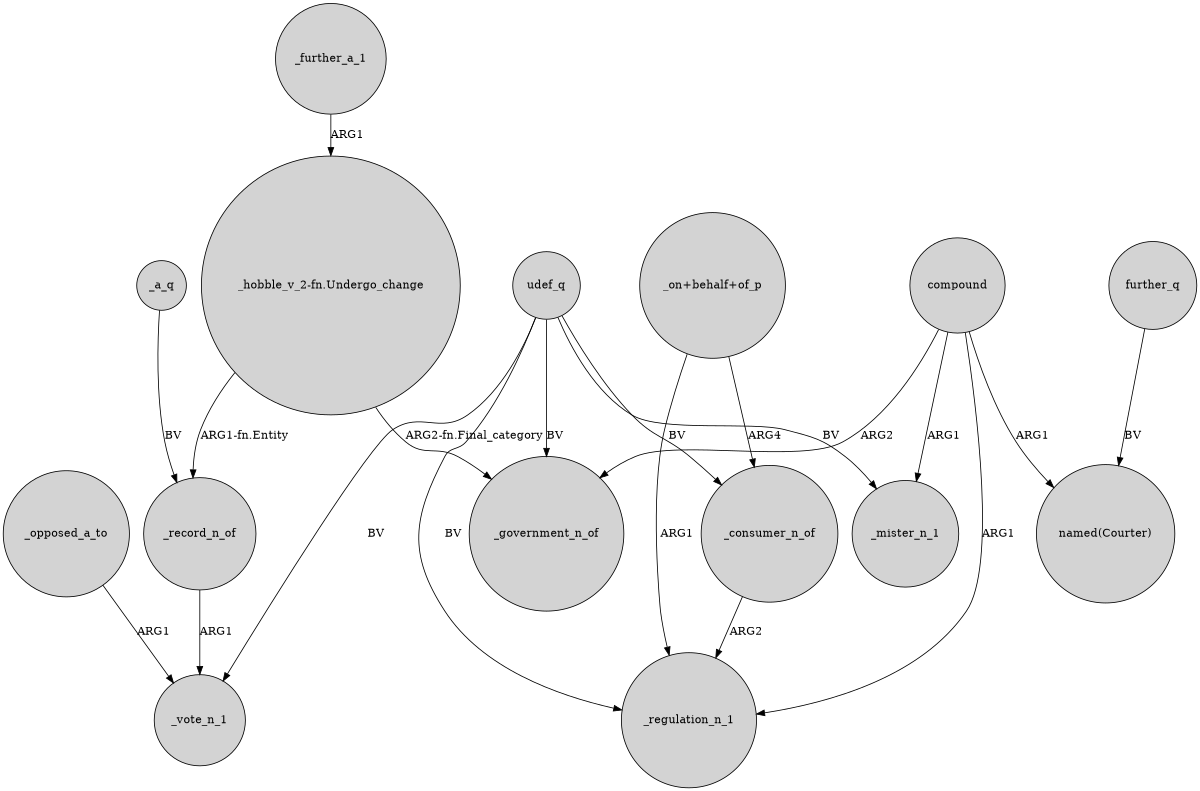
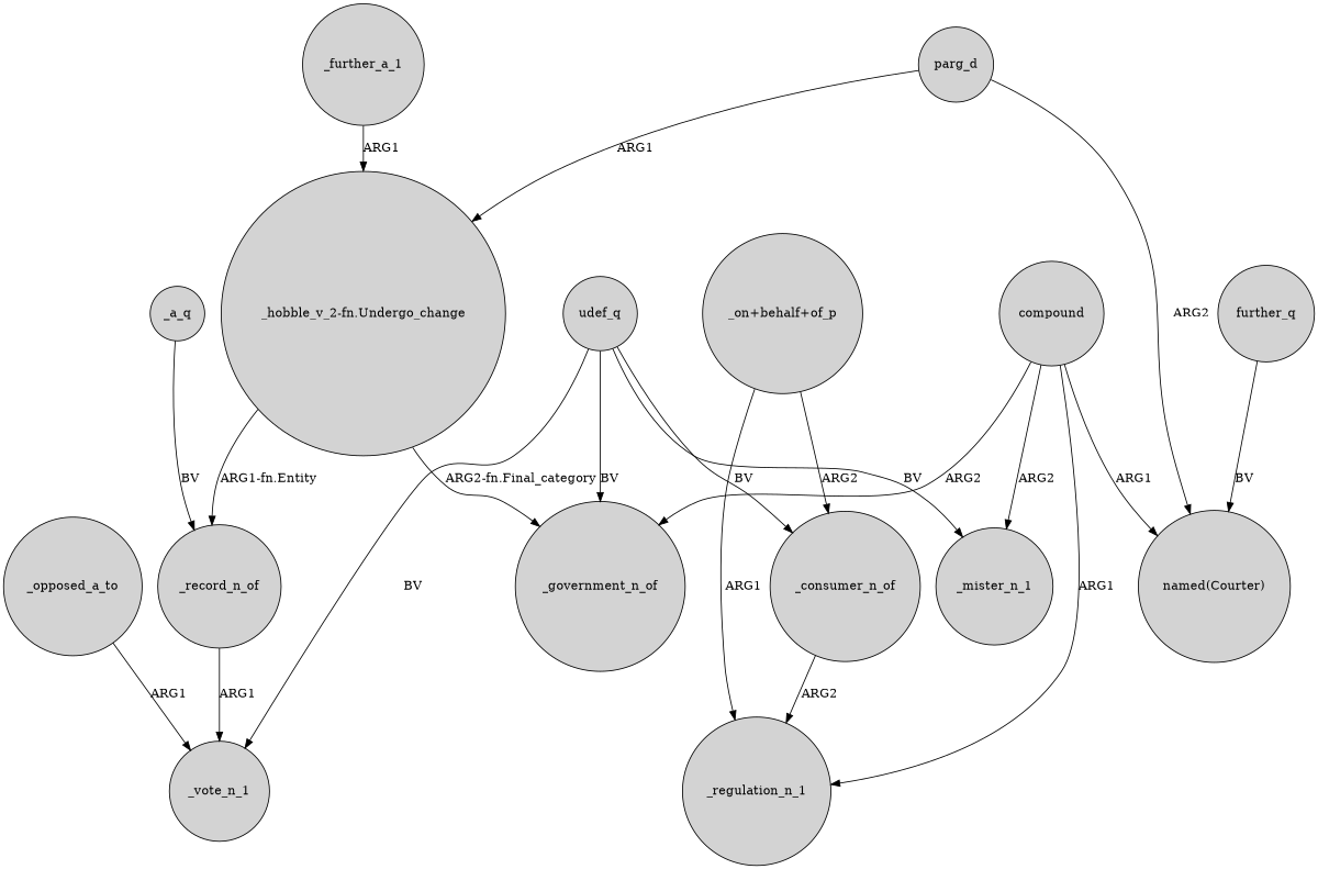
  digraph {
    node [shape=circle style=filled]
    _opposed_a_to
    _vote_n_1
    _a_q
    _record_n_of
    compound
    _regulation_n_1
    _mister_n_1
    _government_n_of
    "named(Courter)"
+   parg_d
    "_hobble_v_2-fn.Undergo_change"
    _further_a_1
    udef_q
    _consumer_n_of
    n15 [label=further_q]
    "_on+behalf+of_p"
    _opposed_a_to -> _vote_n_1 [label=ARG1]
    _a_q -> _record_n_of [label=BV]
    _record_n_of -> _vote_n_1 [label=ARG1]
    compound -> _regulation_n_1 [label=ARG1]
-   compound -> _mister_n_1 [label=ARG1]
+   compound -> _mister_n_1 [label=ARG2]
    compound -> _government_n_of [label=ARG2]
    compound -> "named(Courter)" [label=ARG1]
+   parg_d -> "named(Courter)" [label=ARG2]
+   parg_d -> "_hobble_v_2-fn.Undergo_change" [label=ARG1]
    "_hobble_v_2-fn.Undergo_change" -> _record_n_of [label="ARG1-fn.Entity"]
    "_hobble_v_2-fn.Undergo_change" -> _government_n_of [label="ARG2-fn.Final_category"]
    _further_a_1 -> "_hobble_v_2-fn.Undergo_change" [label=ARG1]
    udef_q -> _vote_n_1 [label=BV]
-   udef_q -> _regulation_n_1 [label=BV]
    udef_q -> _mister_n_1 [label=BV]
    udef_q -> _government_n_of [label=BV]
    udef_q -> _consumer_n_of [label=BV]
    _consumer_n_of -> _regulation_n_1 [label=ARG2]
    n15 -> "named(Courter)" [label=BV]
    "_on+behalf+of_p" -> _regulation_n_1 [label=ARG1]
-   "_on+behalf+of_p" -> _consumer_n_of [label=ARG4]
+   "_on+behalf+of_p" -> _consumer_n_of [label=ARG2]
  }
